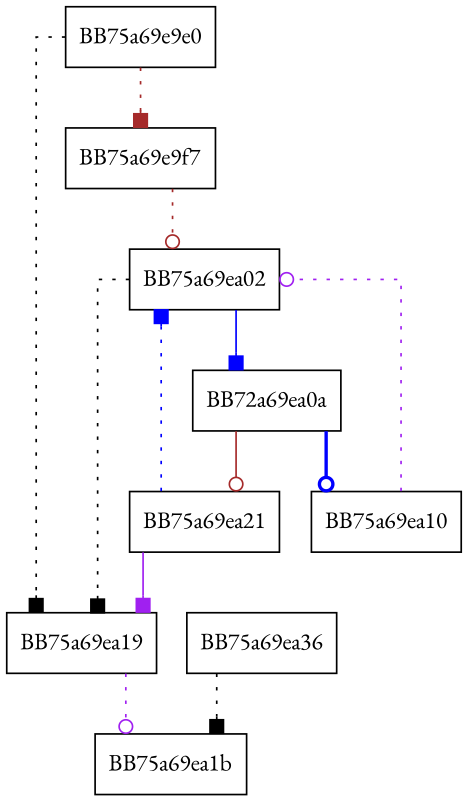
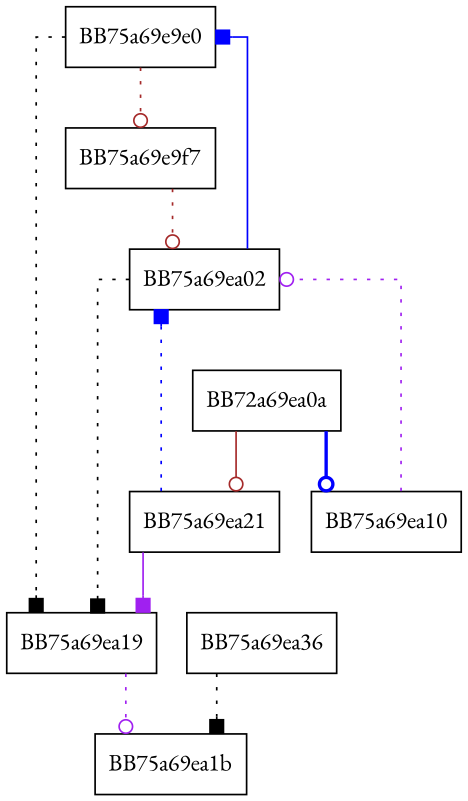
  digraph {
    fontname="EB Garamond"
    splines=ortho
    node [fontname="EB Garamond" shape=box]
    edge [arrowhead=box color=black fontname="EB Garamond" style=dotted]
    BB75a69e9e0
    BB75a69ea19
    BB75a69e9f7
    BB75a69ea1b
    BB75a69ea02
    n6 [label=BB72a69ea0a]
    BB75a69ea21
    BB75a69ea10
    BB75a69ea36
    BB75a69e9e0 -> BB75a69ea19
-   BB75a69e9e0 -> BB75a69e9f7 [color=brown]
+   BB75a69e9e0 -> BB75a69e9f7 [arrowhead=odot color=brown]
    BB75a69ea19 -> BB75a69ea1b [arrowhead=odot color=purple]
    BB75a69e9f7 -> BB75a69ea02 [arrowhead=odot color=brown]
    BB75a69ea02 -> BB75a69ea19
-   BB75a69ea02 -> n6 [color=blue style=solid]
+   BB75a69ea02 -> BB75a69e9e0 [color=blue style=solid]
    n6 -> BB75a69ea21 [arrowhead=odot color=brown style=solid]
    n6 -> BB75a69ea10 [arrowhead=odot color=blue style=bold]
    BB75a69ea21 -> BB75a69ea19 [color=purple style=solid]
    BB75a69ea21 -> BB75a69ea02 [color=blue]
    BB75a69ea10 -> BB75a69ea02 [arrowhead=odot color=purple]
    BB75a69ea36 -> BB75a69ea1b
  }
